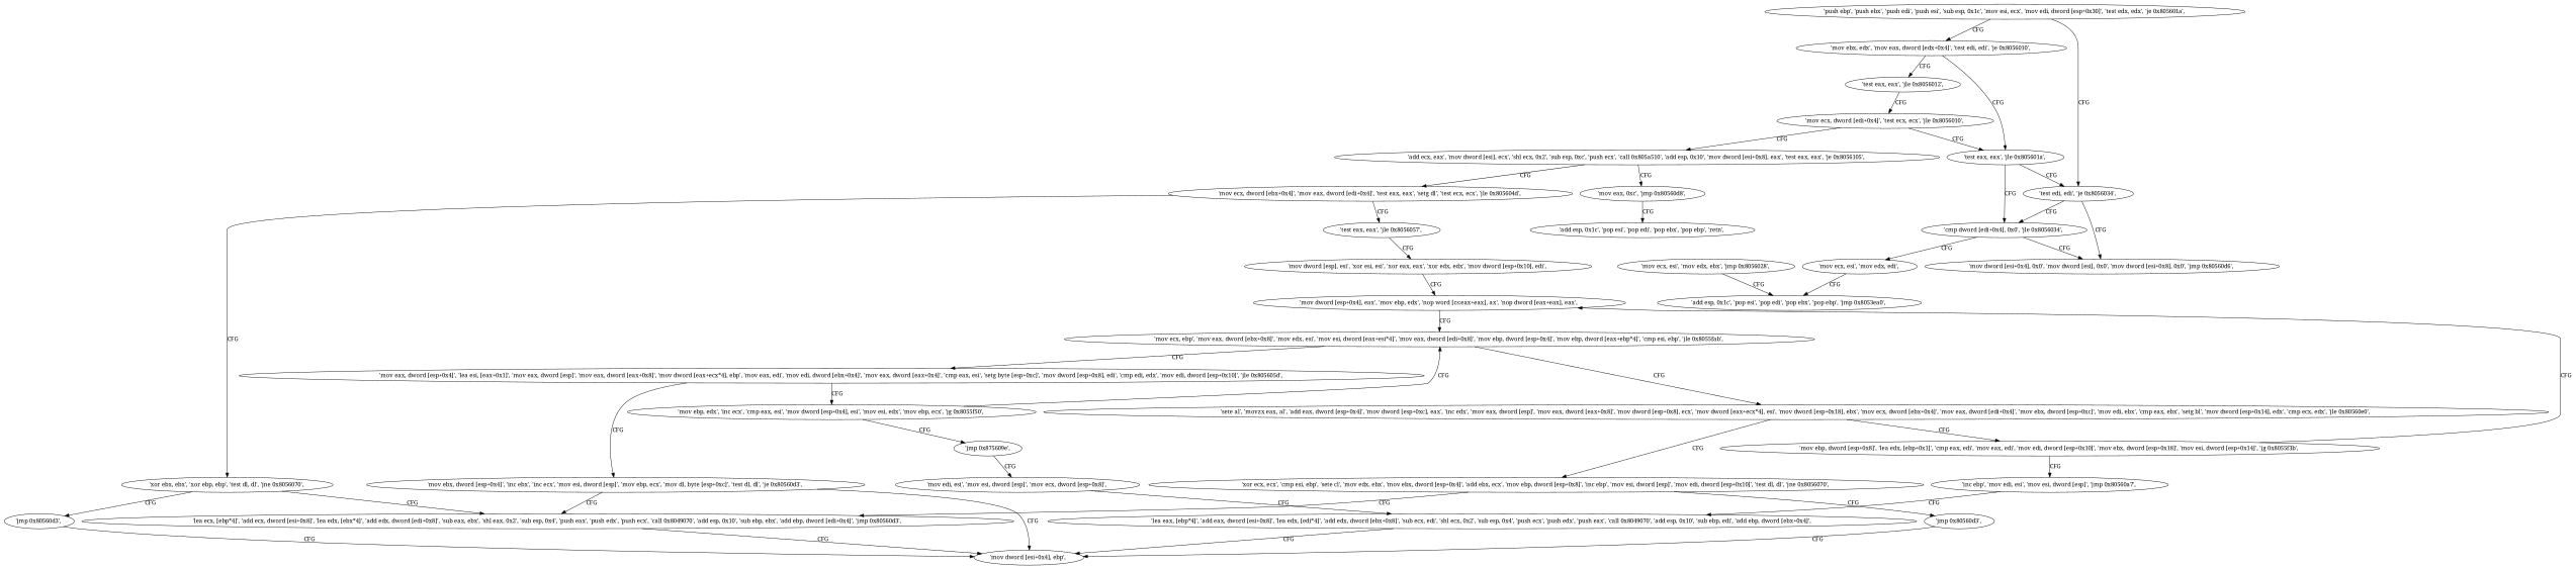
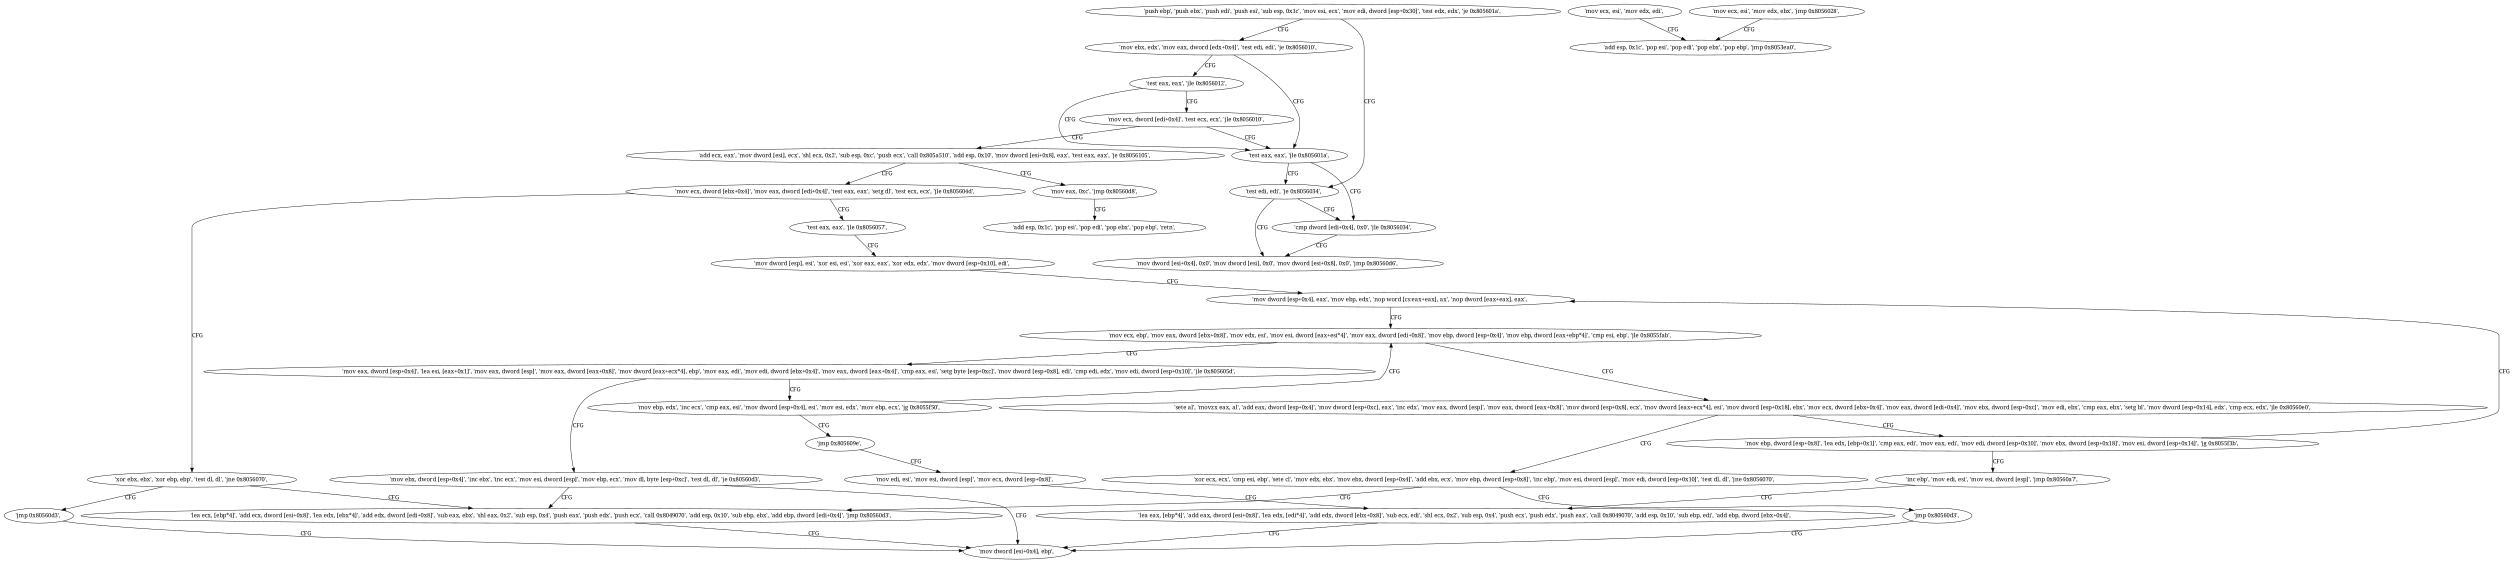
  digraph {
    fontname="Noto Serif"
    node [fontname="Noto Serif"]
    edge [fontname="Noto Serif"]
    n1 [label="'push ebp', 'push ebx', 'push edi', 'push esi', 'sub esp, 0x1c', 'mov esi, ecx', 'mov edi, dword [esp+0x30]', 'test edx, edx', 'je 0x805601a', "]
    n2 [label="'test edi, edi', 'je 0x8056034', "]
    n3 [label="'mov ebx, edx', 'mov eax, dword [edx+0x4]', 'test edi, edi', 'je 0x8056010', "]
    n4 [label="'mov dword [esi+0x4], 0x0', 'mov dword [esi], 0x0', 'mov dword [esi+0x8], 0x0', 'jmp 0x80560d6', "]
    n5 [label="'cmp dword [edi+0x4], 0x0', 'jle 0x8056034', "]
    n6 [label="'test eax, eax', 'jle 0x805601a', "]
    n7 [label="'test eax, eax', 'jle 0x8056012',"]
    n8 [label="'mov ecx, esi', 'mov edx, edi', "]
    n9 [label="'mov ecx, dword [edi+0x4]', 'test ecx, ecx', 'jle 0x8056010', "]
    n10 [label="'add esp, 0x1c', 'pop esi', 'pop edi', 'pop ebx', 'pop ebp', 'jmp 0x8053ea0', "]
    n11 [label="'mov ecx, esi', 'mov edx, ebx', 'jmp 0x8056028', "]
    n12 [label="'add ecx, eax', 'mov dword [esi], ecx', 'shl ecx, 0x2', 'sub esp, 0xc', 'push ecx', 'call 0x805a510', 'add esp, 0x10', 'mov dword [esi+0x8], eax', 'test eax, eax', 'je 0x8056105', "]
    n13 [label="'add esp, 0x1c', 'pop esi', 'pop edi', 'pop ebx', 'pop ebp', 'retn', "]
    n14 [label="'mov eax, 0xc', 'jmp 0x80560d8', "]
    n15 [label="'mov ecx, dword [ebx+0x4]', 'mov eax, dword [edi+0x4]', 'test eax, eax', 'setg dl', 'test ecx, ecx', 'jle 0x805604d', "]
    n16 [label="'xor ebx, ebx', 'xor ebp, ebp', 'test dl, dl', 'jne 0x8056070', "]
    n17 [label="'test eax, eax', 'jle 0x8056057', "]
    n18 [label="'lea ecx, [ebp*4]', 'add ecx, dword [esi+0x8]', 'lea edx, [ebx*4]', 'add edx, dword [edi+0x8]', 'sub eax, ebx', 'shl eax, 0x2', 'sub esp, 0x4', 'push eax', 'push edx', 'push ecx', 'call 0x8049070', 'add esp, 0x10', 'sub ebp, ebx', 'add ebp, dword [edi+0x4]', 'jmp 0x80560d3', "]
    n19 [label="'jmp 0x80560d3', "]
    n20 [label="'mov dword [esp], esi', 'xor esi, esi', 'xor eax, eax', 'xor edx, edx', 'mov dword [esp+0x10], edi', "]
    n21 [label="'mov dword [esi+0x4], ebp', "]
    n22 [label="'mov dword [esp+0x4], eax', 'mov ebp, edx', 'nop word [cs:eax+eax], ax', 'nop dword [eax+eax], eax', "]
    n23 [label="'lea eax, [ebp*4]', 'add eax, dword [esi+0x8]', 'lea edx, [edi*4]', 'add edx, dword [ebx+0x8]', 'sub ecx, edi', 'shl ecx, 0x2', 'sub esp, 0x4', 'push ecx', 'push edx', 'push eax', 'call 0x8049070', 'add esp, 0x10', 'sub ebp, edi', 'add ebp, dword [ebx+0x4]', "]
    n24 [label="'mov ecx, ebp', 'mov eax, dword [ebx+0x8]', 'mov edx, esi', 'mov esi, dword [eax+esi*4]', 'mov eax, dword [edi+0x8]', 'mov ebp, dword [esp+0x4]', 'mov ebp, dword [eax+ebp*4]', 'cmp esi, ebp', 'jle 0x8055fab', "]
    n25 [label="'sete al', 'movzx eax, al', 'add eax, dword [esp+0x4]', 'mov dword [esp+0xc], eax', 'inc edx', 'mov eax, dword [esp]', 'mov eax, dword [eax+0x8]', 'mov dword [esp+0x8], ecx', 'mov dword [eax+ecx*4], esi', 'mov dword [esp+0x18], ebx', 'mov ecx, dword [ebx+0x4]', 'mov eax, dword [edi+0x4]', 'mov ebx, dword [esp+0xc]', 'mov edi, ebx', 'cmp eax, ebx', 'setg bl', 'mov dword [esp+0x14], edx', 'cmp ecx, edx', 'jle 0x80560e0', "]
    n26 [label="'mov eax, dword [esp+0x4]', 'lea esi, [eax+0x1]', 'mov eax, dword [esp]', 'mov eax, dword [eax+0x8]', 'mov dword [eax+ecx*4], ebp', 'mov eax, edi', 'mov edi, dword [ebx+0x4]', 'mov eax, dword [eax+0x4]', 'cmp eax, esi', 'setg byte [esp+0xc]', 'mov dword [esp+0x8], edi', 'cmp edi, edx', 'mov edi, dword [esp+0x10]', 'jle 0x805605d', "]
    n27 [label="'xor ecx, ecx', 'cmp esi, ebp', 'sete cl', 'mov edx, ebx', 'mov ebx, dword [esp+0x4]', 'add ebx, ecx', 'mov ebp, dword [esp+0x8]', 'inc ebp', 'mov esi, dword [esp]', 'mov edi, dword [esp+0x10]', 'test dl, dl', 'jne 0x8056070', "]
    n28 [label="'mov ebp, dword [esp+0x8]', 'lea edx, [ebp+0x1]', 'cmp eax, edi', 'mov eax, edi', 'mov edi, dword [esp+0x10]', 'mov ebx, dword [esp+0x18]', 'mov esi, dword [esp+0x14]', 'jg 0x8055f3b', "]
    n29 [label="'jmp 0x80560d3', "]
    n30 [label="'inc ebp', 'mov edi, esi', 'mov esi, dword [esp]', 'jmp 0x80560a7', "]
    n31 [label="'mov ebx, dword [esp+0x4]', 'inc ebx', 'inc ecx', 'mov esi, dword [esp]', 'mov ebp, ecx', 'mov dl, byte [esp+0xc]', 'test dl, dl', 'je 0x80560d3', "]
    n32 [label="'mov ebp, edx', 'inc ecx', 'cmp eax, esi', 'mov dword [esp+0x4], esi', 'mov esi, edx', 'mov ebp, ecx', 'jg 0x8055f50', "]
-   n33 [label="'jmp 0x875609e',"]
+   n33 [label="'jmp 0x805609e', "]
    n34 [label="'mov edi, esi', 'mov esi, dword [esp]', 'mov ecx, dword [esp+0x8]', "]
    n1 -> n2 [label=CFG]
    n1 -> n3 [label=CFG]
    n2 -> n4 [label=CFG]
    n2 -> n5 [label=CFG]
    n3 -> n6 [label=CFG]
    n3 -> n7 [label=CFG]
    n5 -> n4 [label=CFG]
-   n5 -> n8 [label=CFG]
    n6 -> n2 [label=CFG]
    n6 -> n5 [label=CFG]
+   n7 -> n6 [label=CFG]
    n7 -> n9 [label=CFG]
    n8 -> n10 [label=CFG]
    n9 -> n6 [label=CFG]
    n9 -> n12 [label=CFG]
    n11 -> n10 [label=CFG]
    n12 -> n14 [label=CFG]
    n12 -> n15 [label=CFG]
    n14 -> n13 [label=CFG]
    n15 -> n16 [label=CFG]
    n15 -> n17 [label=CFG]
    n16 -> n18 [label=CFG]
    n16 -> n19 [label=CFG]
    n17 -> n20 [label=CFG]
    n18 -> n21 [label=CFG]
    n19 -> n21 [label=CFG]
    n20 -> n22 [label=CFG]
    n22 -> n24 [label=CFG]
    n23 -> n21 [label=CFG]
    n24 -> n25 [label=CFG]
    n24 -> n26 [label=CFG]
    n25 -> n27 [label=CFG]
    n25 -> n28 [label=CFG]
    n26 -> n31 [label=CFG]
    n26 -> n32 [label=CFG]
    n27 -> n18 [label=CFG]
    n27 -> n29 [label=CFG]
    n28 -> n22 [label=CFG]
    n28 -> n30 [label=CFG]
    n29 -> n21 [label=CFG]
    n30 -> n23 [label=CFG]
    n31 -> n18 [label=CFG]
    n31 -> n21 [label=CFG]
    n32 -> n24 [label=CFG]
    n32 -> n33 [label=CFG]
    n33 -> n34 [label=CFG]
    n34 -> n23 [label=CFG]
  }
